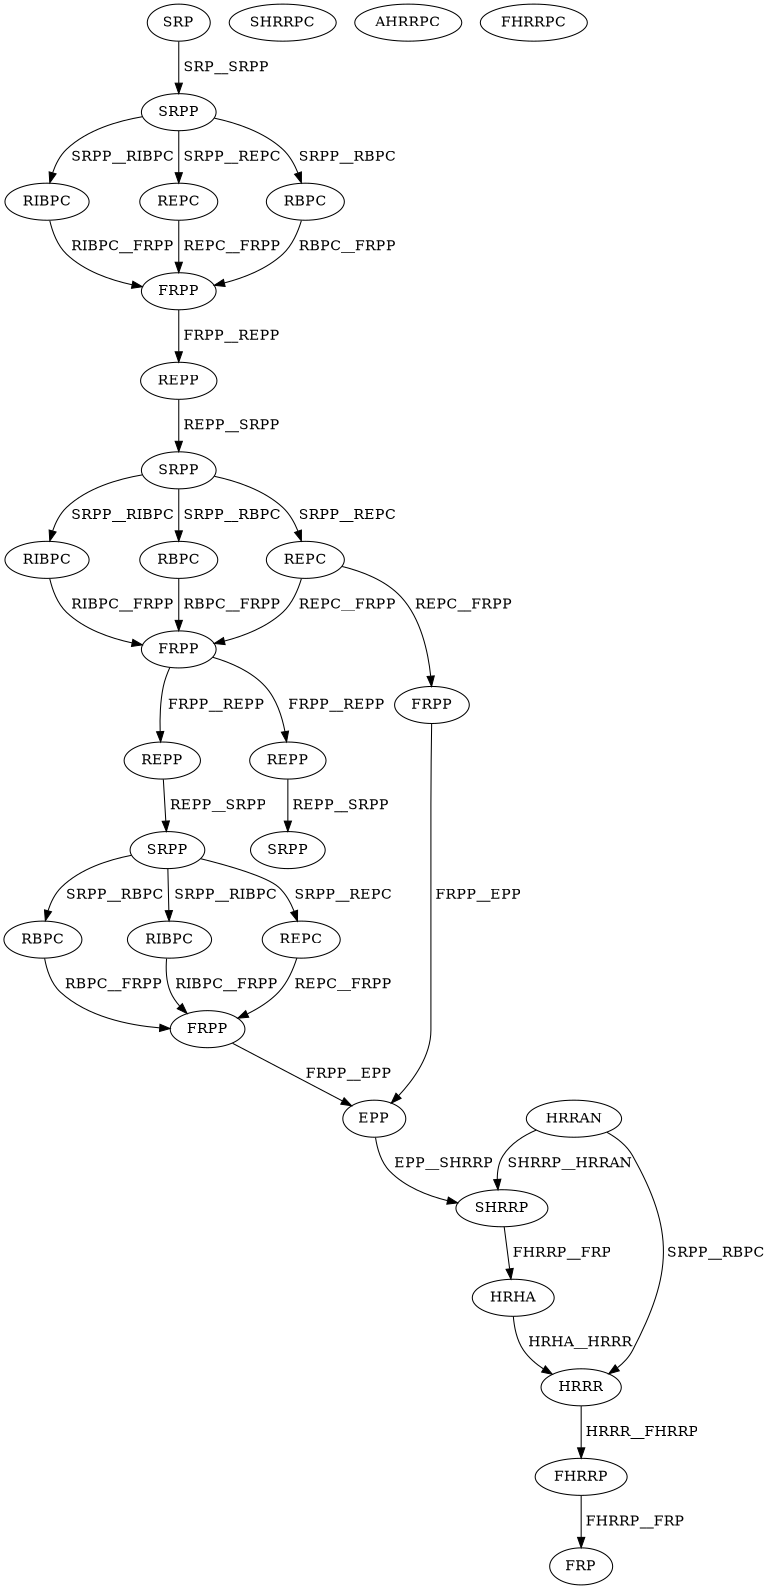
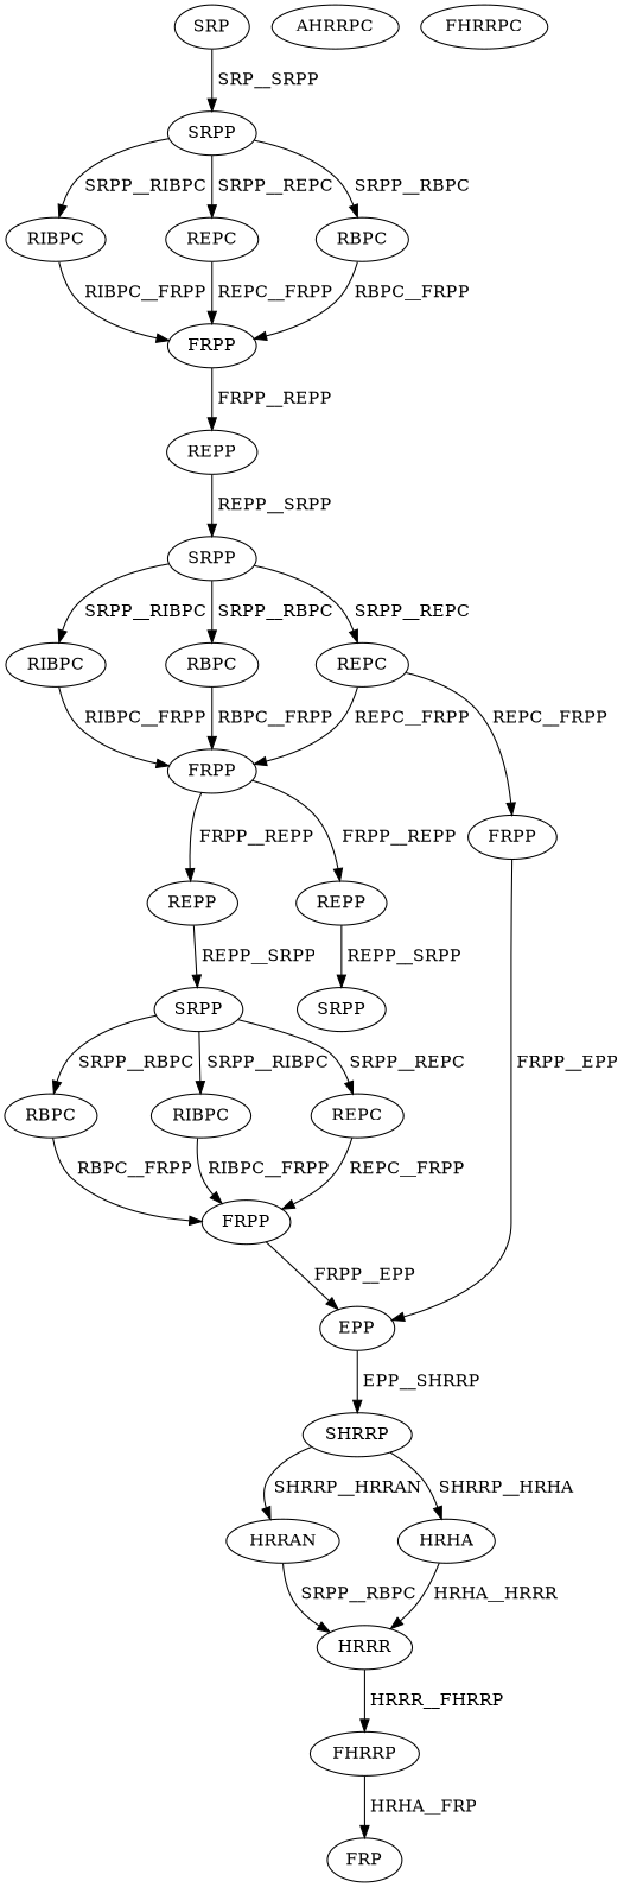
  digraph {
    node [color=black fontcolor=black]
    edge [color=black fontcolor=black]
    n1 [label=SRP]
    n2 [label=SRPP]
    n3 [label=RIBPC]
    n4 [label=REPC]
    n5 [label=RBPC]
    n6 [label=FRPP]
    n7 [label=REPP]
    n8 [label=SRPP]
    n9 [label=RIBPC]
    n10 [label=RBPC]
    n11 [label=REPC]
    n12 [label=FRPP]
    n13 [label=FRPP]
    n14 [label=REPP]
    n15 [label=REPP]
    n16 [label=EPP]
    n17 [label=SRPP]
    n18 [label=SRPP]
    n19 [label=RBPC]
    n20 [label=RIBPC]
    n21 [label=REPC]
    n22 [label=FRPP]
    n23 [label=SHRRP]
    n24 [label=HRRAN]
    n25 [label=HRHA]
    n26 [label=HRRR]
    n27 [label=FHRRP]
-   n28 [label=SHRRPC]
    n29 [label=AHRRPC]
    n30 [label=FHRRPC]
    n31 [label=FRP]
    n1 -> n2 [label=" SRP__SRPP"]
    n2 -> n3 [label=" SRPP__RIBPC"]
    n2 -> n4 [label=" SRPP__REPC"]
    n2 -> n5 [label=" SRPP__RBPC"]
    n3 -> n6 [label=" RIBPC__FRPP"]
    n4 -> n6 [label=" REPC__FRPP"]
    n5 -> n6 [label=" RBPC__FRPP"]
    n6 -> n7 [label=" FRPP__REPP"]
    n7 -> n8 [label=" REPP__SRPP"]
    n8 -> n9 [label=" SRPP__RIBPC"]
    n8 -> n10 [label=" SRPP__RBPC"]
    n8 -> n11 [label=" SRPP__REPC"]
    n9 -> n12 [label=" RIBPC__FRPP"]
    n10 -> n12 [label=" RBPC__FRPP"]
    n11 -> n12 [label=" REPC__FRPP"]
    n11 -> n13 [label=" REPC__FRPP"]
    n12 -> n14 [label=" FRPP__REPP"]
    n12 -> n15 [label=" FRPP__REPP"]
    n13 -> n16 [label=" FRPP__EPP"]
    n14 -> n17 [label=" REPP__SRPP"]
    n15 -> n18 [label=" REPP__SRPP"]
    n16 -> n23 [label=" EPP__SHRRP"]
    n17 -> n19 [label=" SRPP__RBPC"]
    n17 -> n20 [label=" SRPP__RIBPC"]
    n17 -> n21 [label=" SRPP__REPC"]
    n19 -> n22 [label=" RBPC__FRPP"]
    n20 -> n22 [label=" RIBPC__FRPP"]
    n21 -> n22 [label=" REPC__FRPP"]
    n22 -> n16 [label=" FRPP__EPP"]
-   n24 -> n23 [label=" SHRRP__HRRAN"]
-   n23 -> n25 [label=" FHRRP__FRP"]
+   n23 -> n24 [label=" SHRRP__HRRAN"]
+   n23 -> n25 [label=" SHRRP__HRHA"]
    n24 -> n26 [label=" SRPP__RBPC"]
    n25 -> n26 [label=" HRHA__HRRR"]
    n26 -> n27 [label=" HRRR__FHRRP"]
-   n27 -> n31 [label=" FHRRP__FRP"]
+   n27 -> n31 [label=" HRHA__FRP"]
  }
